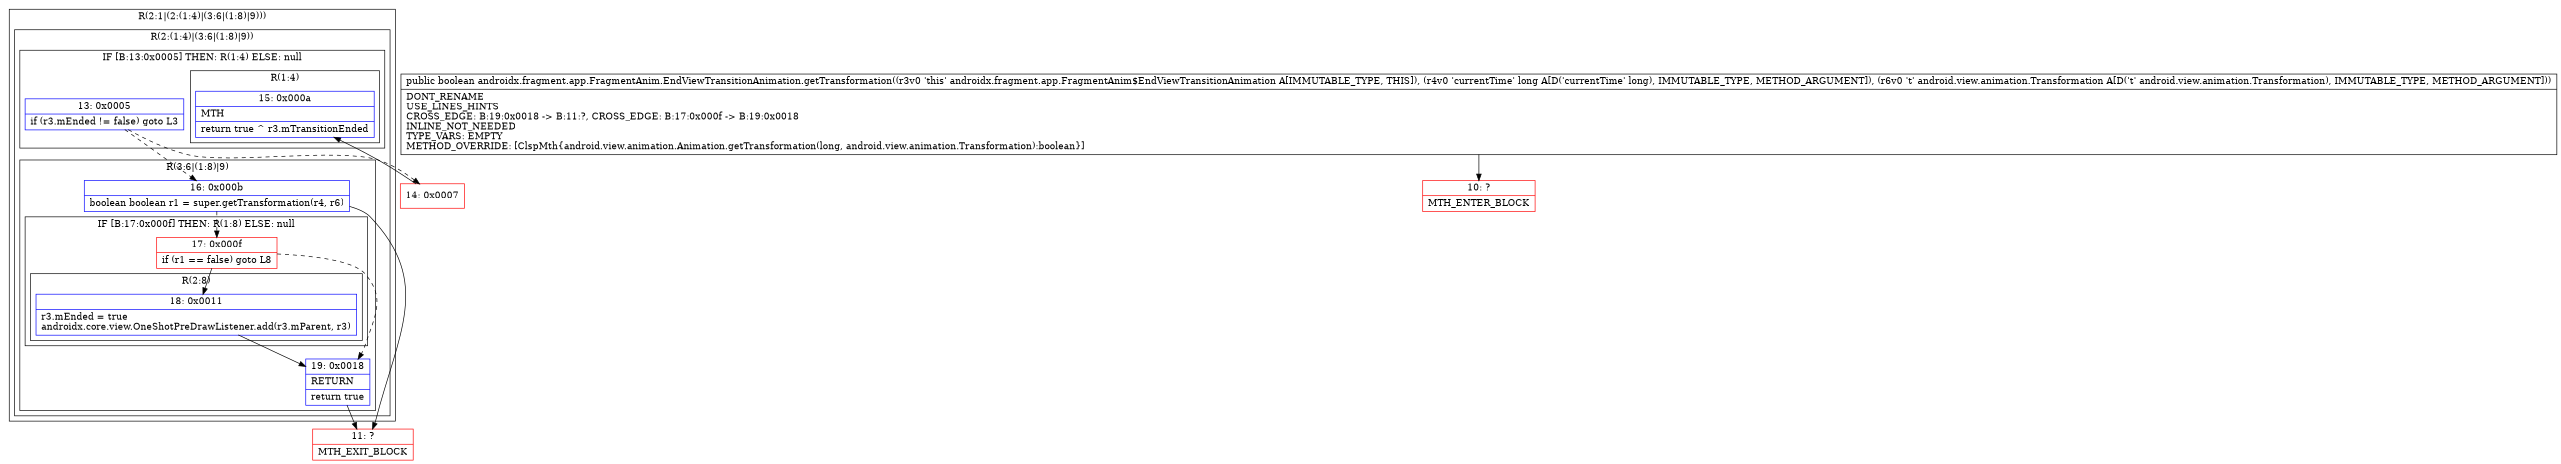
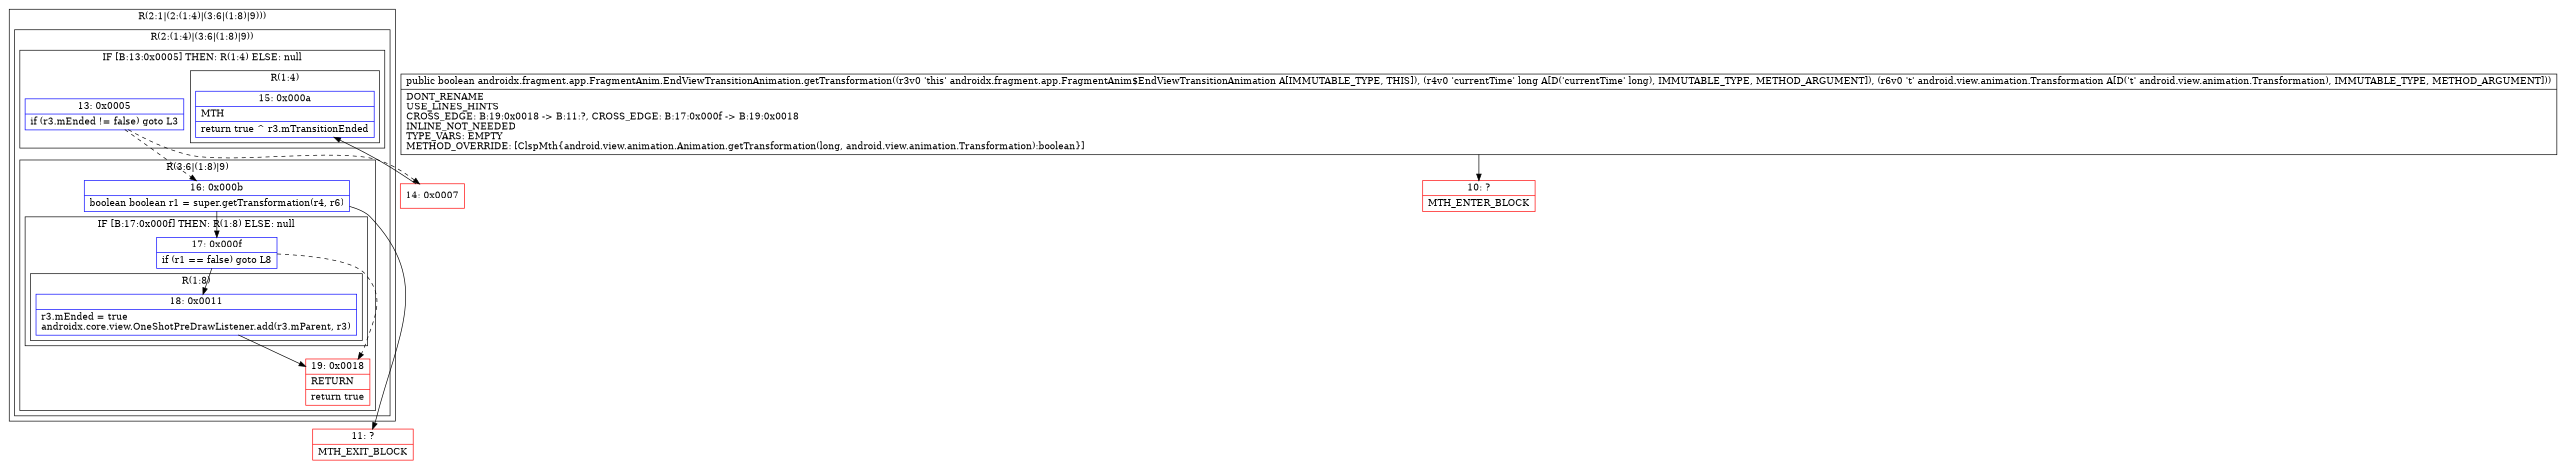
  digraph {
    node [color=blue shape=record]
    n1 [label="{15\:\ 0x000a|MTH\l|return true ^ r3.mTransitionEnded\l}"]
    n2 [label="{13\:\ 0x0005|if (r3.mEnded != false) goto L3\l}"]
    n3 [label="{18\:\ 0x0011|r3.mEnded = true\landroidx.core.view.OneShotPreDrawListener.add(r3.mParent, r3)\l}"]
-   n4 [color=red label="{17\:\ 0x000f|if (r1 == false) goto L8\l}"]
+   n4 [label="{17\:\ 0x000f|if (r1 == false) goto L8\l}"]
    n5 [label="{16\:\ 0x000b|boolean boolean r1 = super.getTransformation(r4, r6)\l}"]
-   n6 [label="{19\:\ 0x0018|RETURN\l|return true\l}"]
+   n6 [color=red label="{19\:\ 0x0018|RETURN\l|return true\l}"]
    n7 [color=red label="{14\:\ 0x0007}"]
    n8 [color=red label="{11\:\ ?|MTH_EXIT_BLOCK\l}"]
    n9 [color=red label="{10\:\ ?|MTH_ENTER_BLOCK\l}"]
    n10 [label="{public boolean androidx.fragment.app.FragmentAnim.EndViewTransitionAnimation.getTransformation((r3v0 'this' androidx.fragment.app.FragmentAnim$EndViewTransitionAnimation A[IMMUTABLE_TYPE, THIS]), (r4v0 'currentTime' long A[D('currentTime' long), IMMUTABLE_TYPE, METHOD_ARGUMENT]), (r6v0 't' android.view.animation.Transformation A[D('t' android.view.animation.Transformation), IMMUTABLE_TYPE, METHOD_ARGUMENT]))  | DONT_RENAME\lUSE_LINES_HINTS\lCROSS_EDGE: B:19:0x0018 \-\> B:11:?, CROSS_EDGE: B:17:0x000f \-\> B:19:0x0018\lINLINE_NOT_NEEDED\lTYPE_VARS: EMPTY\lMETHOD_OVERRIDE: [ClspMth\{android.view.animation.Animation.getTransformation(long, android.view.animation.Transformation):boolean\}]\l}" color=""]
    subgraph cluster_1 {
      label="R(2:1|(2:(1:4)|(3:6|(1:8)|9)))"
      subgraph cluster_2 {
        label="R(2:(1:4)|(3:6|(1:8)|9))"
        subgraph cluster_3 {
          label="IF [B:13:0x0005] THEN: R(1:4) ELSE: null"
          n2
          subgraph cluster_4 {
            label="R(1:4)"
            n1
          }
        }
        subgraph cluster_5 {
          label="R(3:6|(1:8)|9)"
          n5
          n6
          subgraph cluster_6 {
            label="IF [B:17:0x000f] THEN: R(1:8) ELSE: null"
            n4
            subgraph cluster_7 {
-             label="R(2:8)"
+             label="R(1:8)"
              n3
            }
          }
        }
      }
    }
    n2 -> n5 [style=dashed]
    n2 -> n7 [style=dashed]
    n3 -> n6
    n4 -> n3
    n4 -> n6 [style=dashed]
-   n5 -> n4 [style=dashed]
+   n5 -> n4
    n5 -> n8
-   n6 -> n8
    n7 -> n1
    n10 -> n9
  }
